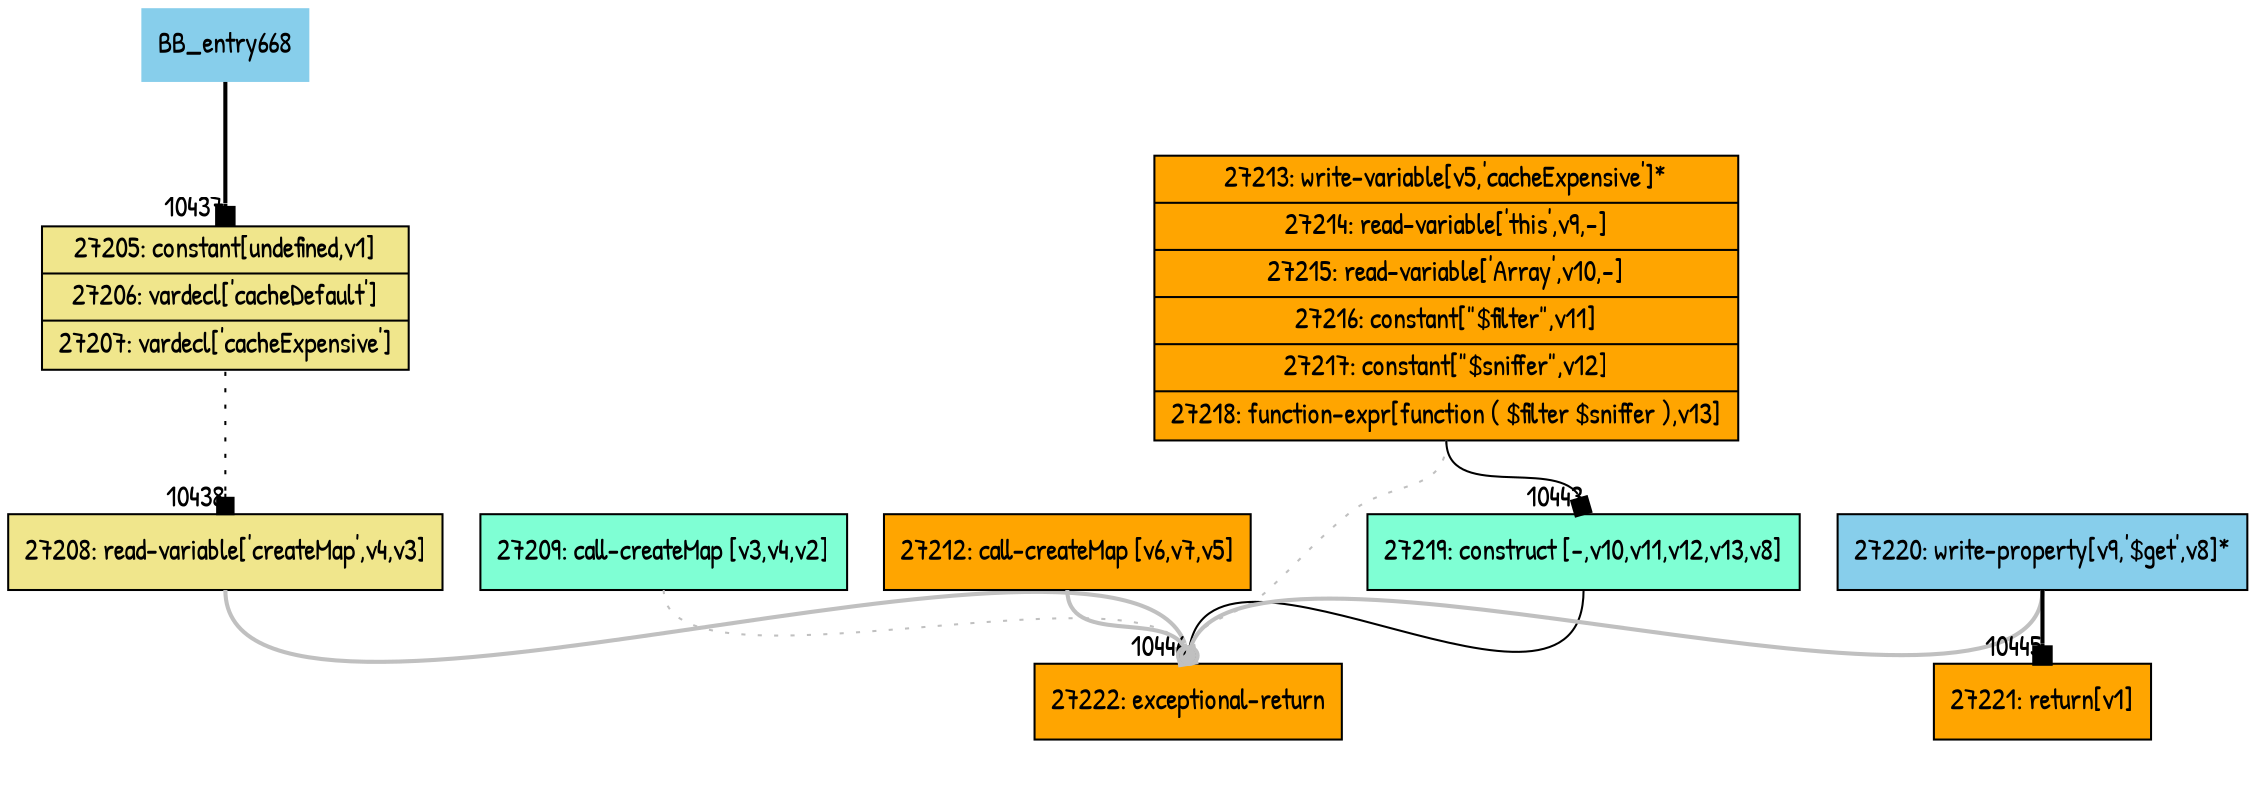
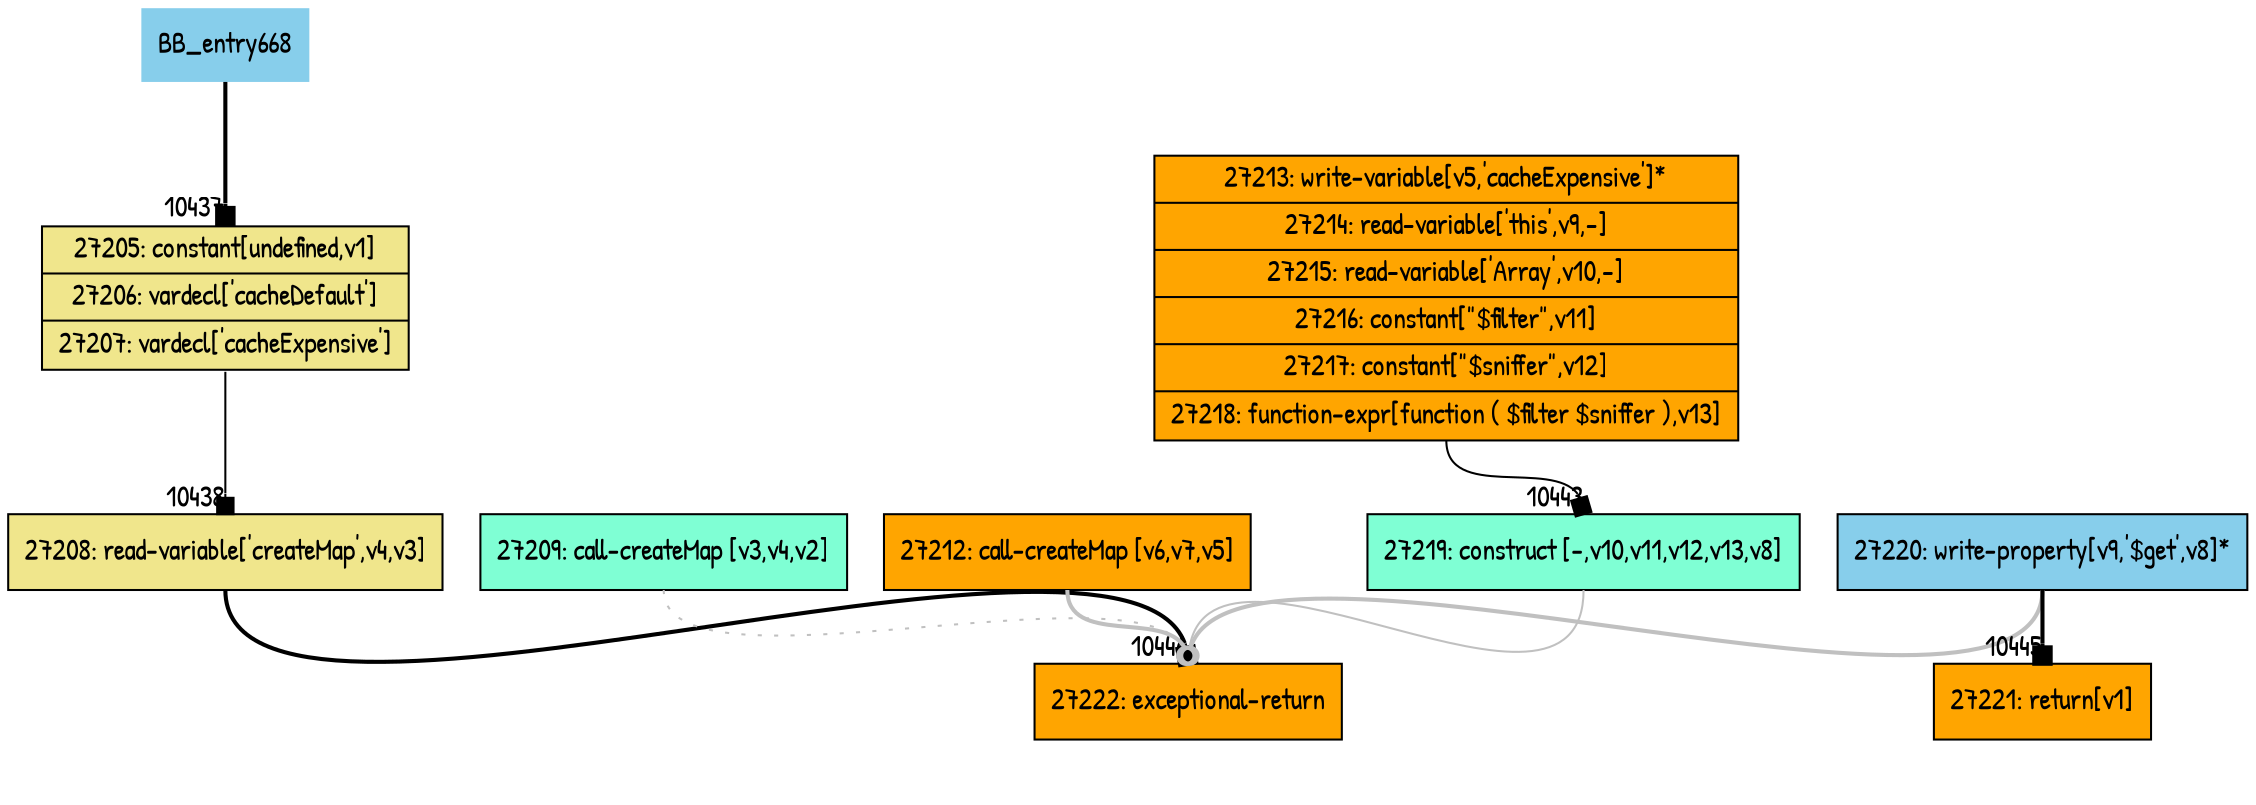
  digraph {
    fontname="Patrick Hand"
    rankdir=TD
    node [fillcolor=orange fontname="Patrick Hand" shape=record style=filled]
    edge [arrowhead=box fontname="Patrick Hand" headport=n style=bold tailport=s color=gray]
    n1 [fillcolor=skyblue label=BB_entry668 shape=none]
    n2 [fillcolor=khaki label="{27205: constant[undefined,v1]|27206: vardecl['cacheDefault']|27207: vardecl['cacheExpensive']}"]
    n3 [fillcolor=khaki label="{27208: read-variable['createMap',v4,v3]}"]
    n4 [label="{27222: exceptional-return}"]
    n5 [fillcolor=aquamarine label="{27209: call-createMap [v3,v4,v2]}"]
    n6 [label="{27212: call-createMap [v6,v7,v5]}"]
    n7 [label="{27213: write-variable[v5,'cacheExpensive']*|27214: read-variable['this',v9,-]|27215: read-variable['Array',v10,-]|27216: constant[\"$filter\",v11]|27217: constant[\"$sniffer\",v12]|27218: function-expr[function ( $filter $sniffer ),v13]}"]
    n8 [fillcolor=aquamarine label="{27219: construct [-,v10,v11,v12,v13,v8]}"]
    n9 [fillcolor=skyblue label="{27220: write-property[v9,'$get',v8]*}"]
    n10 [label="{27221: return[v1]}"]
    n1 -> n2 [headlabel="    10437" color=""]
-   n2 -> n3 [headlabel="      10438" style=dotted color=""]
-   n3 -> n4 [headlabel="      10446"]
+   n2 -> n3 [headlabel="      10438" style=solid color=""]
+   n3 -> n4 [color=black headlabel="      10446"]
    n5 -> n4 [arrowhead=odot style=dotted]
    n6 -> n4 [arrowhead=odot]
-   n7 -> n4 [arrowhead=odot style=dotted]
    n7 -> n8 [headlabel="      10443" style=solid color=""]
-   n8 -> n4 [arrowhead=odot color=black style=solid]
+   n8 -> n4 [arrowhead=odot style=solid]
    n9 -> n4 [arrowhead=odot]
    n9 -> n10 [headlabel="      10445" color=""]
  }
